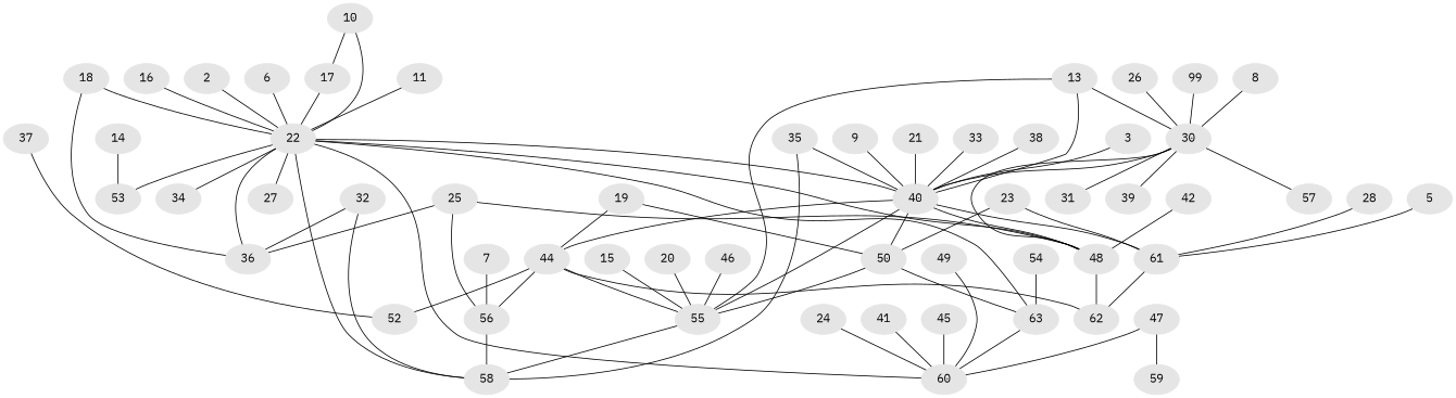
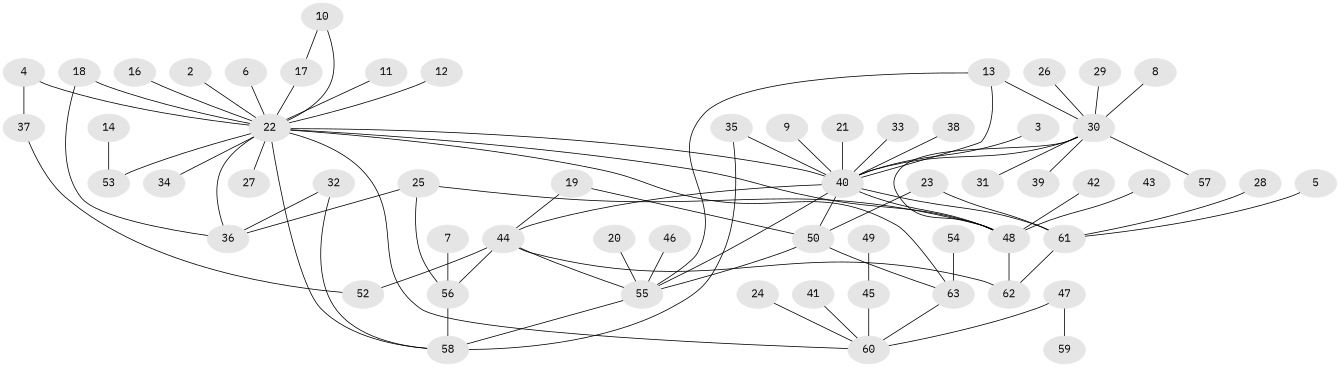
  graph {
    fontname="IBM Plex Mono"
    node [color=gray90 fontname="IBM Plex Mono" style=filled]
    edge [fontname="IBM Plex Mono" weight=1.0]
    48
    62
    61
    2
    22
    40
    58
    53
    36
    27
    34
    60
    63
    3
    55
    44
    50
+   4
    37
    52
    5
    6
    7
    56
    8
    30
    31
    39
    57
    9
    10
    17
    11
+   12
    13
    14
-   15
    16
    18
    19
    20
    21
    23
    24
    25
    26
    28
-   29 [label=99]
+   29
    32
    33
    35
    38
    41
    42
+   43
    45
    46
    47
    59
    49
    54
    48 -- 62
    61 -- 62
    2 -- 22
    22 -- 48
    22 -- 40
    22 -- 58
    22 -- 53
    22 -- 36
    22 -- 27
    22 -- 34
    22 -- 60
    22 -- 63
    40 -- 48
    40 -- 61
    40 -- 55
    40 -- 44
    40 -- 50
    63 -- 60
    3 -- 40
    55 -- 58
    44 -- 62
    44 -- 55
    44 -- 52
    44 -- 56
    50 -- 63
    50 -- 55
+   4 -- 22
+   4 -- 37
    37 -- 52
    5 -- 61
    6 -- 22
    7 -- 56
    56 -- 58
    8 -- 30
    30 -- 48
    30 -- 40
    30 -- 31
    30 -- 39
    30 -- 57
    9 -- 40
    10 -- 22
    10 -- 17
    17 -- 22
    11 -- 22
+   12 -- 22
    13 -- 40
    13 -- 55
    13 -- 30
    14 -- 53
-   15 -- 55
    16 -- 22
    18 -- 22
    18 -- 36
    19 -- 44
    19 -- 50
    20 -- 55
    21 -- 40
    23 -- 61
    23 -- 50
    24 -- 60
    25 -- 48
    25 -- 36
    25 -- 56
    26 -- 30
    28 -- 61
    29 -- 30
    32 -- 58
    32 -- 36
    33 -- 40
    35 -- 40
    35 -- 58
    38 -- 40
    41 -- 60
    42 -- 48
+   43 -- 48
    45 -- 60
    46 -- 55
    47 -- 60
    47 -- 59
-   49 -- 60
+   49 -- 45
    54 -- 63
  }
